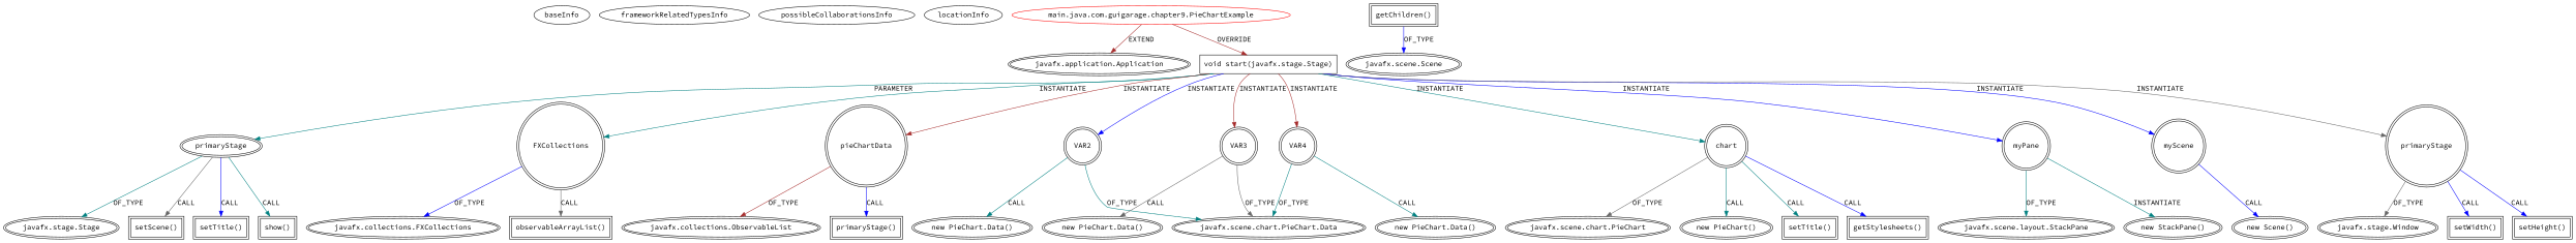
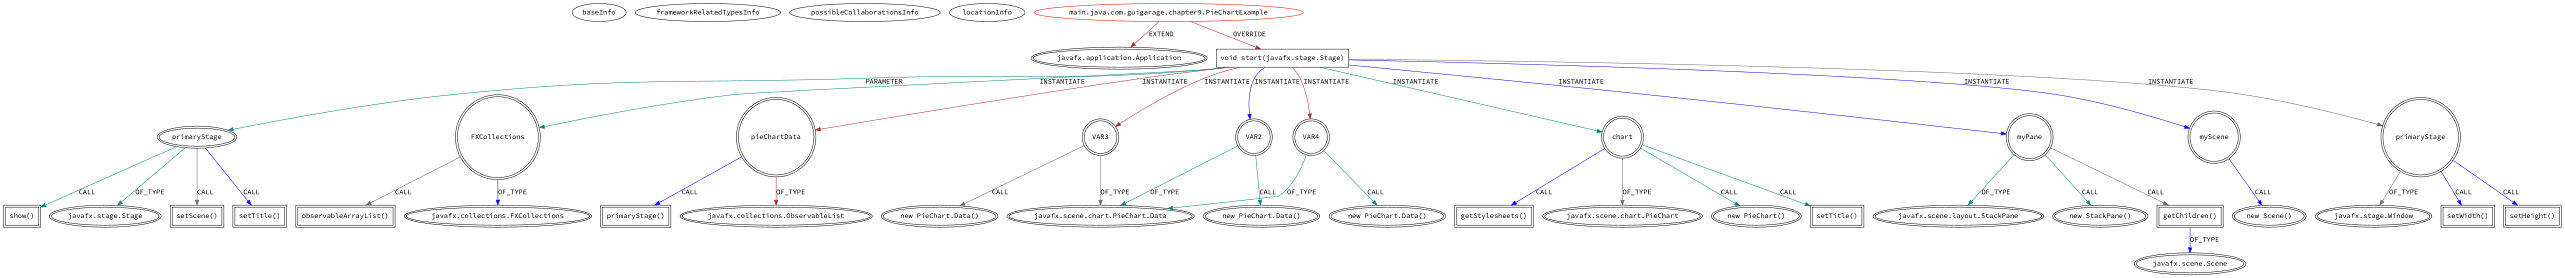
  digraph {
    fontname="Source Code Pro"
    node [fontname="Source Code Pro" isFrameworkType=true vertexType=INSIDE_CALL peripheries=2]
    edge [color=teal fontname="Source Code Pro"]
    baseInfo [category=extension_graph graphId=2904 isAnonymous=false possibleRelation=false isFrameworkType="" vertexType="" peripheries=""]
    frameworkRelatedTypesInfo [0="javafx.application.Application" isFrameworkType="" vertexType="" peripheries=""]
    possibleCollaborationsInfo [isFrameworkType="" vertexType="" peripheries=""]
    locationInfo [contextSignature=PieChartExample filePath="/guigarage-mastering-javafx-controls/mastering-javafx-controls-master/src/main/java/com/guigarage/chapter9/PieChartExample.java" graphId=2904 projectName="guigarage-mastering-javafx-controls" isFrameworkType="" vertexType="" peripheries=""]
    n5 [color=red isFrameworkType=false label="main.java.com.guigarage.chapter9.PieChartExample" vertexType=ROOT_CLIENT_CLASS_DECLARATION peripheries=""]
    n6 [label="javafx.application.Application" vertexType=FRAMEWORK_CLASS_TYPE]
    n7 [isFrameworkType=false label="void start(javafx.stage.Stage)" shape=box vertexType=OVERRIDING_METHOD_DECLARATION peripheries=""]
    n8 [label=primaryStage vertexType=PARAMETER_DECLARATION]
    n9 [label=FXCollections shape=circle vertexType=VARIABLE_EXPRESION]
    n10 [label=pieChartData shape=circle vertexType=VARIABLE_EXPRESION]
    n11 [label=VAR2 shape=circle vertexType=VARIABLE_EXPRESION]
    n12 [label=VAR3 shape=circle vertexType=VARIABLE_EXPRESION]
    n13 [label=VAR4 shape=circle vertexType=VARIABLE_EXPRESION]
    n14 [label=chart shape=circle vertexType=VARIABLE_EXPRESION]
    n15 [label=myPane shape=circle vertexType=VARIABLE_EXPRESION]
    n16 [label=myScene shape=circle vertexType=VARIABLE_EXPRESION]
    n17 [label=primaryStage shape=circle vertexType=VARIABLE_EXPRESION]
    n18 [label="javafx.stage.Stage" vertexType=FRAMEWORK_CLASS_TYPE]
    n19 [label="setScene()" shape=box]
    n20 [label="setTitle()" shape=box]
    n21 [label="show()" shape=box]
    n22 [label="javafx.collections.FXCollections" vertexType=FRAMEWORK_CLASS_TYPE]
    n23 [label="observableArrayList()" shape=box]
    n24 [label="javafx.collections.ObservableList" vertexType=FRAMEWORK_INTERFACE_TYPE]
    n25 [label="primaryStage()" shape=box]
    n26 [label="javafx.scene.chart.PieChart.Data" vertexType=FRAMEWORK_CLASS_TYPE]
    n27 [label="new PieChart.Data()" vertexType=CONSTRUCTOR_CALL]
    n28 [label="new PieChart.Data()" vertexType=CONSTRUCTOR_CALL]
    n29 [label="new PieChart.Data()" vertexType=CONSTRUCTOR_CALL]
    n30 [label="javafx.scene.chart.PieChart" vertexType=FRAMEWORK_CLASS_TYPE]
    n31 [label="new PieChart()" vertexType=CONSTRUCTOR_CALL]
    n32 [label="setTitle()" shape=box]
    n33 [label="getStylesheets()" shape=box]
    n34 [label="javafx.scene.layout.StackPane" vertexType=FRAMEWORK_CLASS_TYPE]
    n35 [label="new StackPane()" vertexType=CONSTRUCTOR_CALL]
    n36 [label="getChildren()" shape=box]
    n37 [label="new Scene()" vertexType=CONSTRUCTOR_CALL]
    n38 [label="javafx.stage.Window" vertexType=FRAMEWORK_CLASS_TYPE]
    n39 [label="setWidth()" shape=box]
    n40 [label="setHeight()" shape=box]
    n41 [label="javafx.scene.Scene" vertexType=FRAMEWORK_CLASS_TYPE]
    n5 -> n6 [color=brown label=EXTEND]
    n5 -> n7 [color=brown label=OVERRIDE]
    n7 -> n8 [label=PARAMETER]
    n7 -> n9 [label=INSTANTIATE]
    n7 -> n10 [color=brown label=INSTANTIATE]
    n7 -> n11 [color=blue label=INSTANTIATE]
    n7 -> n12 [color=brown label=INSTANTIATE]
    n7 -> n13 [color=brown label=INSTANTIATE]
    n7 -> n14 [label=INSTANTIATE]
    n7 -> n15 [color=blue label=INSTANTIATE]
    n7 -> n16 [color=blue label=INSTANTIATE]
    n7 -> n17 [color=gray40 label=INSTANTIATE]
    n8 -> n18 [label=OF_TYPE]
    n8 -> n19 [color=gray40 label=CALL]
    n8 -> n20 [color=blue label=CALL]
    n8 -> n21 [label=CALL]
    n9 -> n22 [color=blue label=OF_TYPE]
    n9 -> n23 [color=gray40 label=CALL]
    n10 -> n24 [color=brown label=OF_TYPE]
    n10 -> n25 [color=blue label=CALL]
    n11 -> n26 [label=OF_TYPE]
    n11 -> n27 [label=CALL]
    n12 -> n26 [color=gray40 label=OF_TYPE]
    n12 -> n28 [color=gray40 label=CALL]
    n13 -> n26 [label=OF_TYPE]
    n13 -> n29 [label=CALL]
    n14 -> n30 [color=gray40 label=OF_TYPE]
    n14 -> n31 [label=CALL]
    n14 -> n32 [label=CALL]
    n14 -> n33 [color=blue label=CALL]
    n15 -> n34 [label=OF_TYPE]
-   n15 -> n35 [label=INSTANTIATE]
+   n15 -> n35 [label=CALL]
+   n15 -> n36 [color=gray40 label=CALL]
    n16 -> n37 [color=blue label=CALL]
    n17 -> n38 [color=gray40 label=OF_TYPE]
    n17 -> n39 [color=blue label=CALL]
    n17 -> n40 [color=blue label=CALL]
    n36 -> n41 [color=blue label=OF_TYPE]
  }
